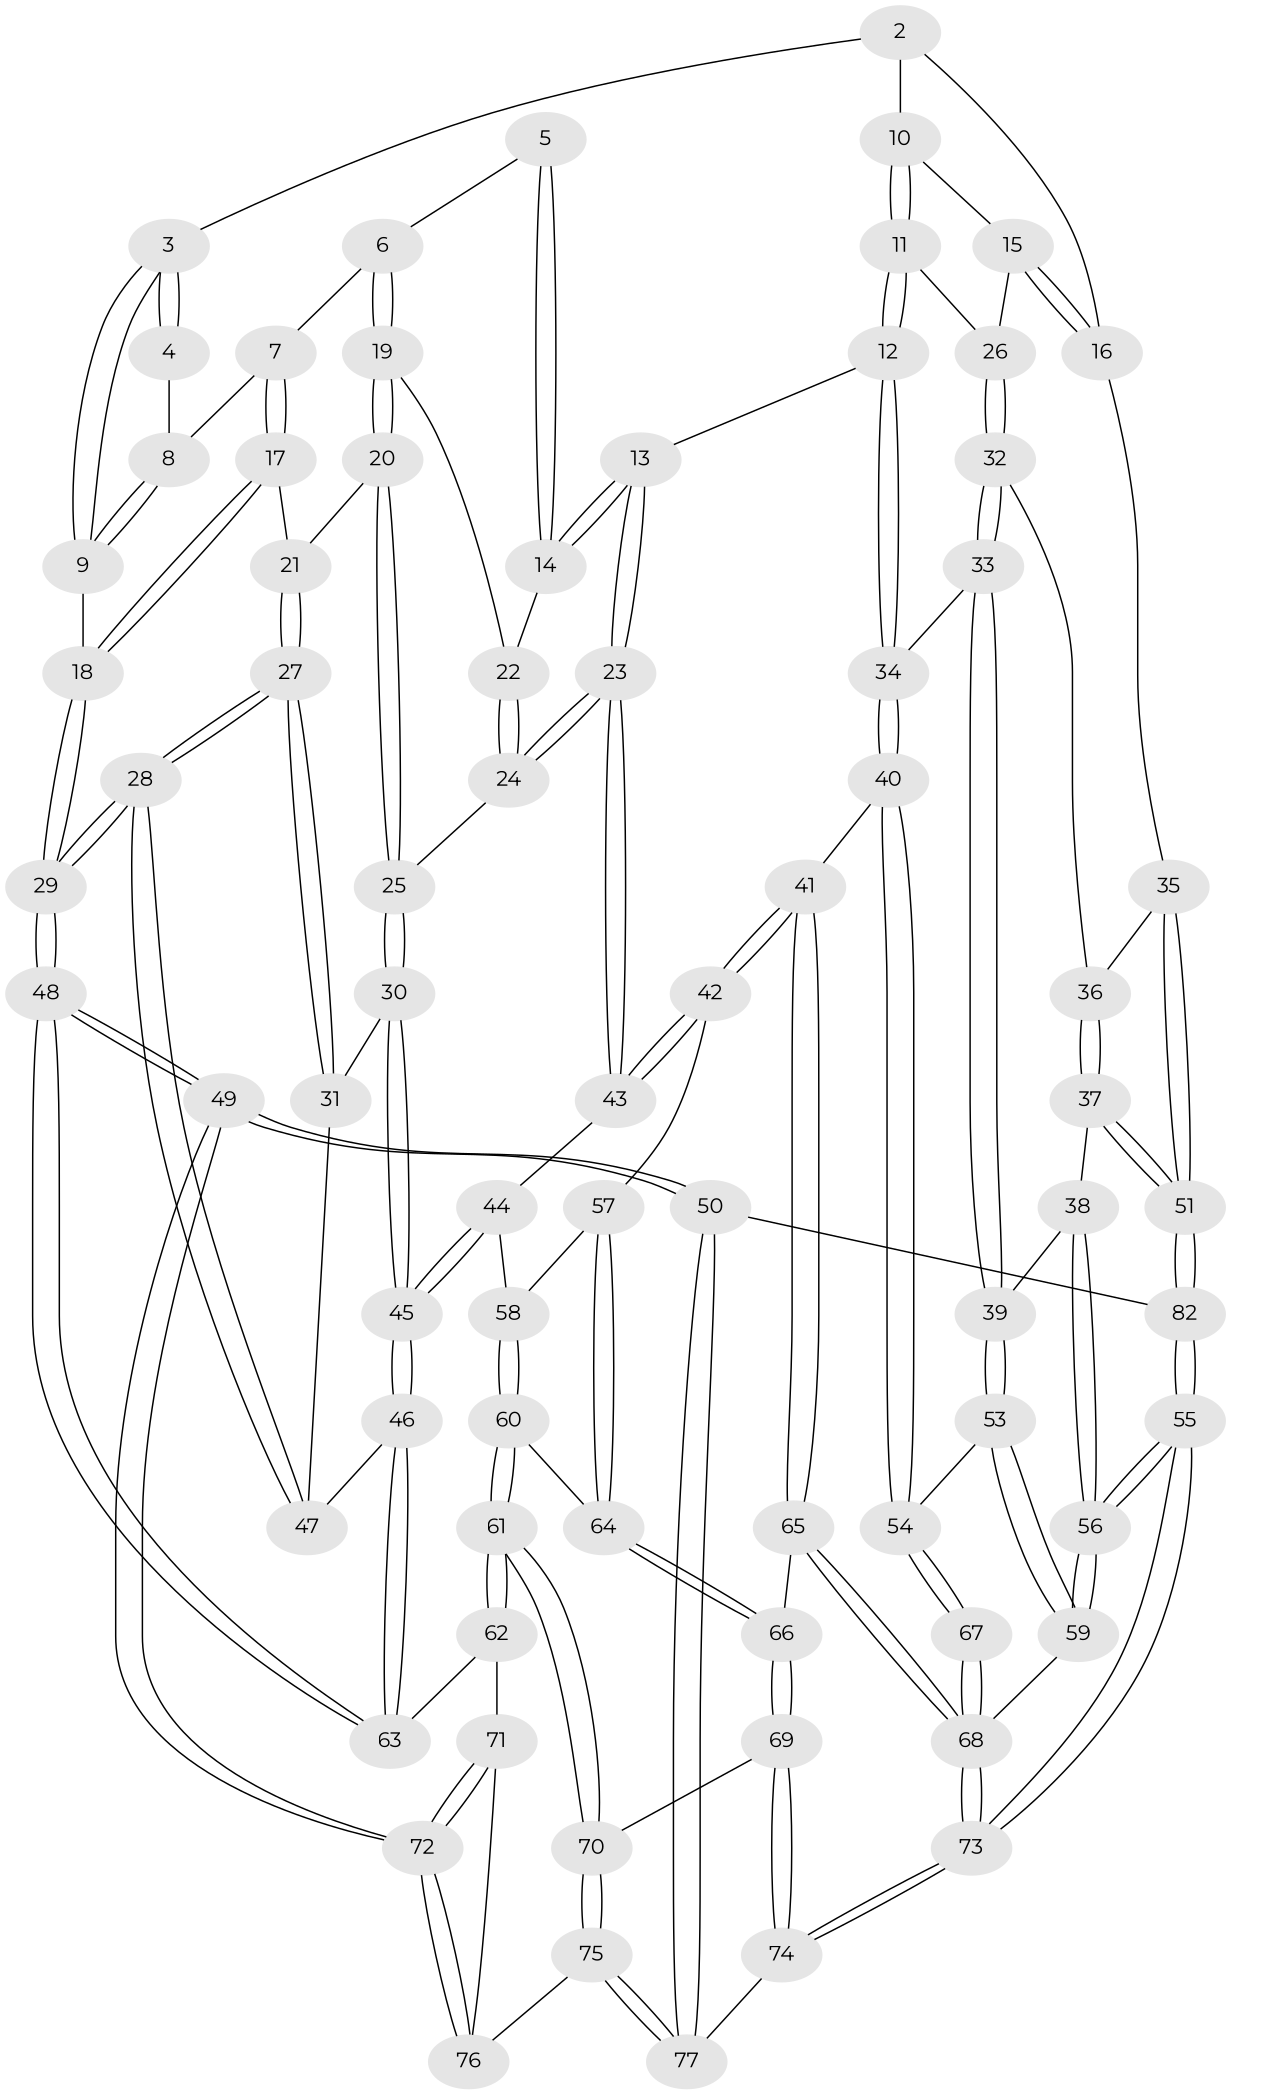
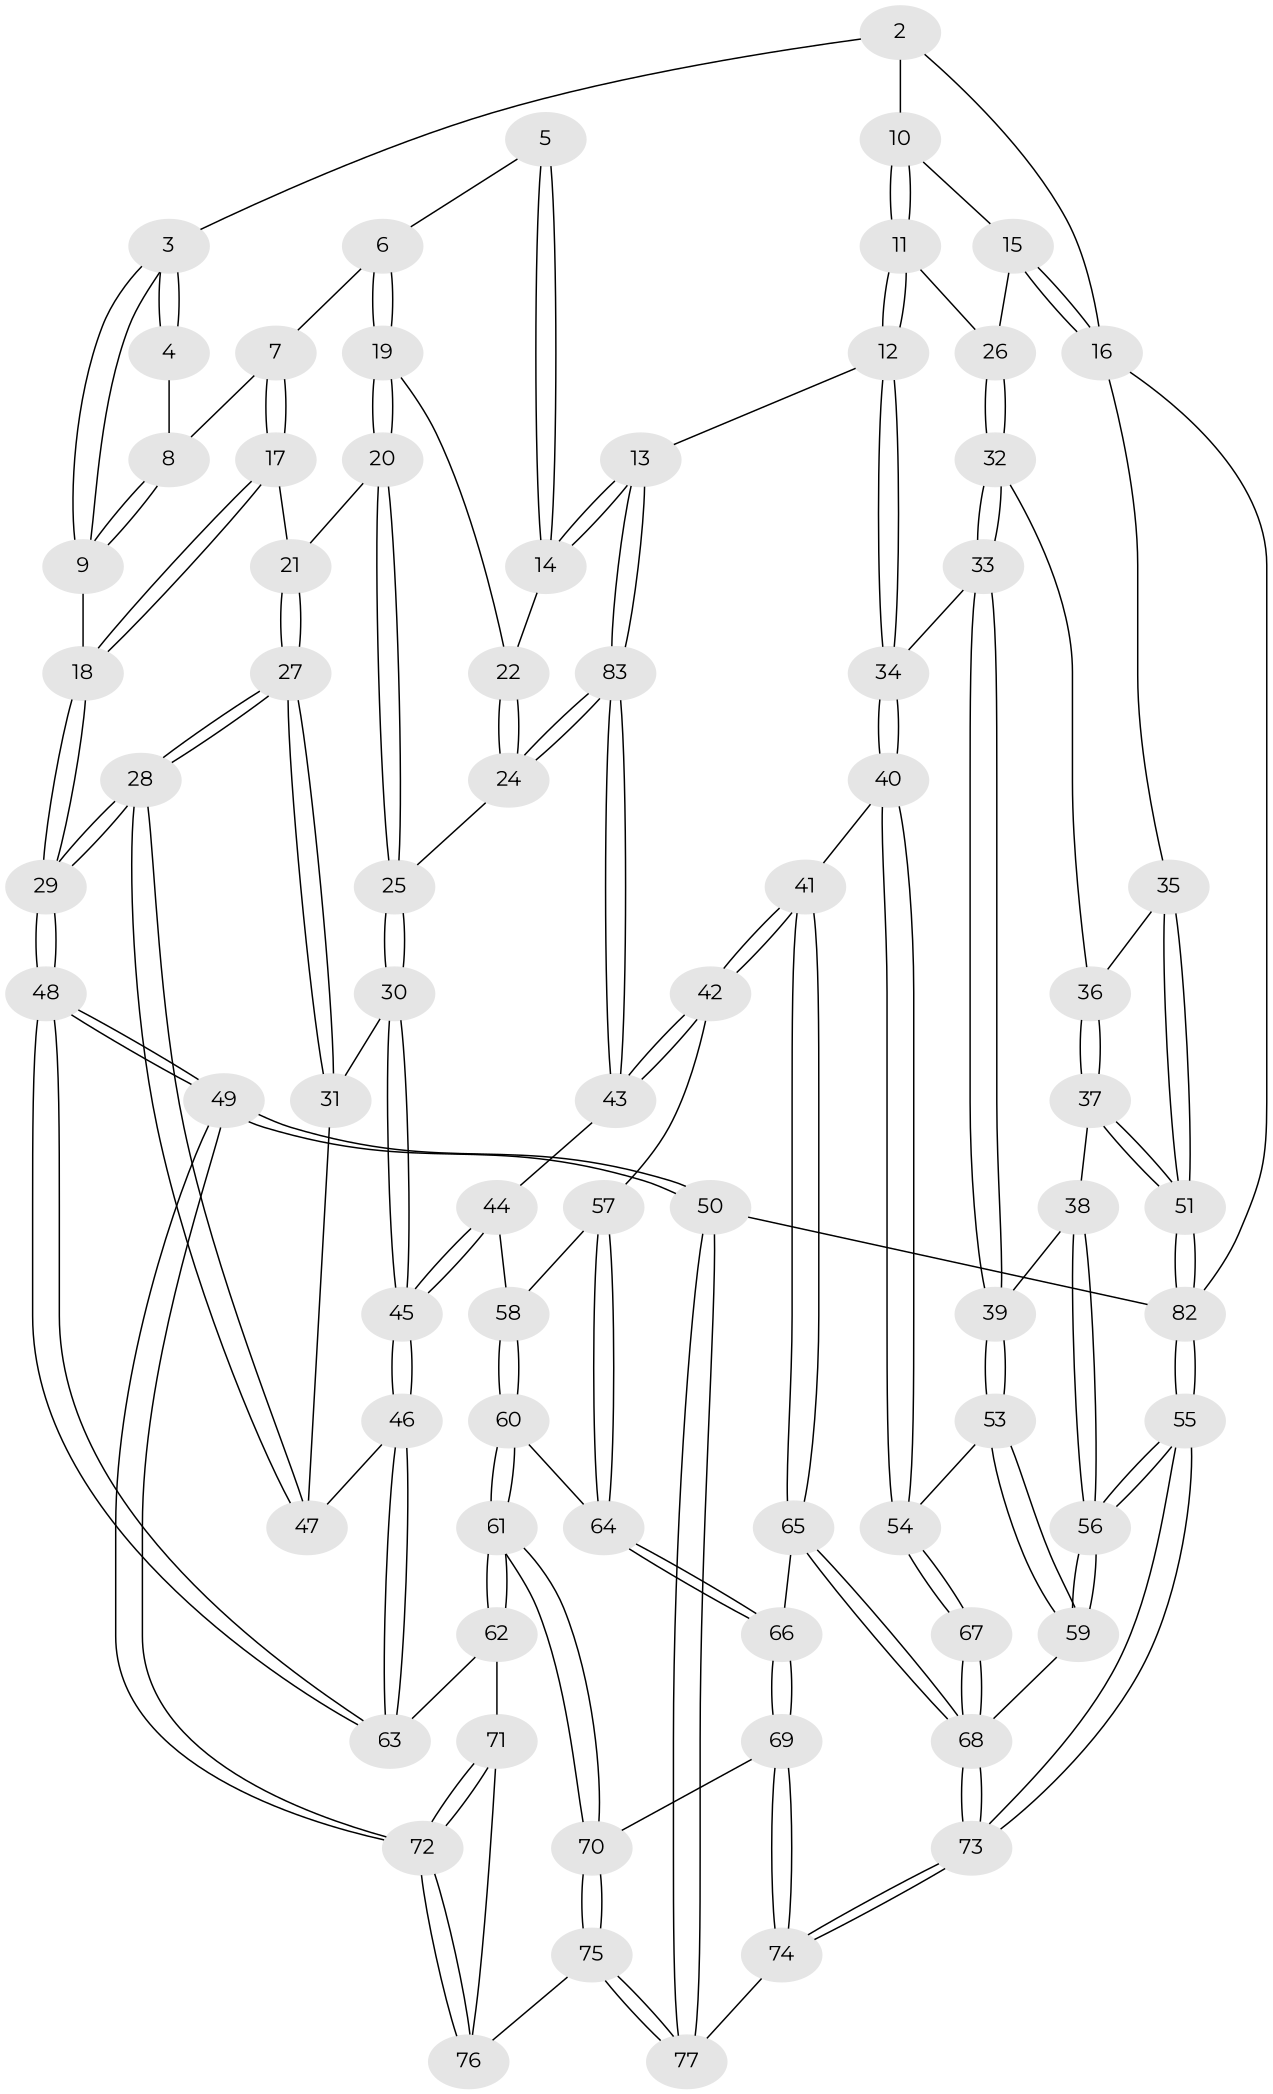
  graph {
    fontname=Montserrat
    node [color=gray90 fontname=Montserrat style=filled]
    edge [fontname=Montserrat]
    2
    3
    10
    16
    5
    6
    14
    4
    9
    11
    15
    35
    n13 [label=82]
    8
    18
    50
    77
    7
    19
    22
    17
    20
    21
    29
    12
    26
    13
    34
    32
-   23
+   23 [label=83]
    40
    24
    43
    36
    51
    55
    27
    48
    25
    30
    28
    31
    44
    45
    33
    47
    63
    49
    46
    39
    37
    53
    41
    54
    38
    56
    59
    42
    65
    67
    57
    66
    68
    58
    64
    60
    72
    76
    73
    74
    61
    62
    70
    71
    75
    69
    2 -- 3
    2 -- 10
    2 -- 16
    3 -- 4
    3 -- 4
    3 -- 9
    3 -- 9
    10 -- 11
    10 -- 11
    10 -- 15
    16 -- 35
+   16 -- n13
    5 -- 6
    5 -- 14
    5 -- 14
    6 -- 7
    6 -- 19
    6 -- 19
    14 -- 22
    4 -- 8
    9 -- 18
    11 -- 12
    11 -- 12
    11 -- 26
    15 -- 16
    15 -- 16
    15 -- 26
    35 -- 36
    35 -- 51
    35 -- 51
    n13 -- 55
    n13 -- 55
    8 -- 9
    8 -- 9
    18 -- 29
    18 -- 29
    50 -- n13
    50 -- 77
    50 -- 77
    7 -- 8
    7 -- 17
    7 -- 17
    19 -- 22
    19 -- 20
    19 -- 20
    22 -- 24
    22 -- 24
    17 -- 18
    17 -- 18
    17 -- 21
    20 -- 21
    20 -- 25
    20 -- 25
    21 -- 27
    21 -- 27
    29 -- 48
    29 -- 48
    12 -- 13
    12 -- 34
    12 -- 34
    26 -- 32
    26 -- 32
    13 -- 14
    13 -- 14
    13 -- 23
    13 -- 23
    34 -- 40
    34 -- 40
    32 -- 36
    32 -- 33
    32 -- 33
    23 -- 24
    23 -- 24
    23 -- 43
    23 -- 43
    40 -- 41
    40 -- 54
    40 -- 54
    24 -- 25
    43 -- 44
    36 -- 37
    36 -- 37
    51 -- n13
    51 -- n13
    55 -- 56
    55 -- 56
    55 -- 73
    55 -- 73
    27 -- 28
    27 -- 28
    27 -- 31
    27 -- 31
    48 -- 63
    48 -- 63
    48 -- 49
    48 -- 49
    25 -- 30
    25 -- 30
    30 -- 31
    30 -- 45
    30 -- 45
    28 -- 29
    28 -- 29
    28 -- 47
    28 -- 47
    31 -- 47
    44 -- 45
    44 -- 45
    44 -- 58
    45 -- 46
    45 -- 46
    33 -- 34
    33 -- 39
    33 -- 39
    49 -- 50
    49 -- 50
    49 -- 72
    49 -- 72
    46 -- 47
    46 -- 63
    46 -- 63
    39 -- 53
    39 -- 53
    37 -- 51
    37 -- 51
    37 -- 38
    53 -- 54
    53 -- 59
    53 -- 59
    41 -- 42
    41 -- 42
    41 -- 65
    41 -- 65
    54 -- 67
    54 -- 67
    38 -- 39
    38 -- 56
    38 -- 56
    56 -- 59
    56 -- 59
    59 -- 68
    42 -- 43
    42 -- 43
    42 -- 57
    65 -- 66
    65 -- 68
    65 -- 68
    67 -- 68
    67 -- 68
    57 -- 58
    57 -- 64
    57 -- 64
    66 -- 69
    66 -- 69
    68 -- 73
    68 -- 73
    58 -- 60
    58 -- 60
    64 -- 66
    64 -- 66
    60 -- 64
    60 -- 61
    60 -- 61
    72 -- 76
    72 -- 76
    73 -- 74
    73 -- 74
    74 -- 77
    61 -- 62
    61 -- 62
    61 -- 70
    61 -- 70
    62 -- 63
    62 -- 71
    70 -- 75
    70 -- 75
    71 -- 72
    71 -- 72
    71 -- 76
    75 -- 77
    75 -- 77
    75 -- 76
    69 -- 74
    69 -- 74
    69 -- 70
  }
